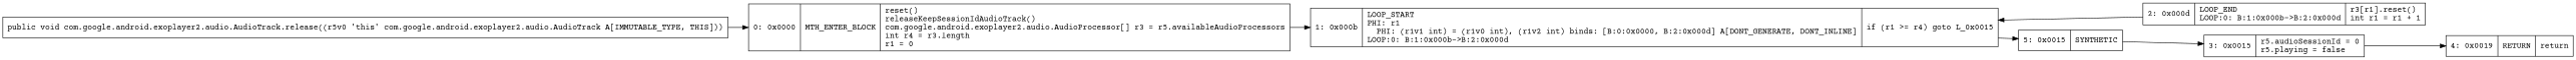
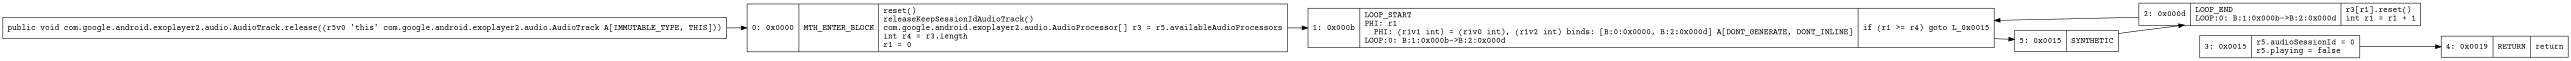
  digraph {
    fontname="Courier Prime"
    rankdir=LR
    node [fontname="Courier Prime" shape=record]
    edge [fontname="Courier Prime"]
    n1 [label="{0\:\ 0x0000|MTH_ENTER_BLOCK\l|reset()\lreleaseKeepSessionIdAudioTrack()\lcom.google.android.exoplayer2.audio.AudioProcessor[] r3 = r5.availableAudioProcessors\lint r4 = r3.length\lr1 = 0\l}"]
    n2 [label="{1\:\ 0x000b|LOOP_START\lPHI: r1 \l  PHI: (r1v1 int) = (r1v0 int), (r1v2 int) binds: [B:0:0x0000, B:2:0x000d] A[DONT_GENERATE, DONT_INLINE]\lLOOP:0: B:1:0x000b\-\>B:2:0x000d\l|if (r1 \>= r4) goto L_0x0015\l}"]
    n3 [label="{5\:\ 0x0015|SYNTHETIC\l}"]
    n4 [label="{2\:\ 0x000d|LOOP_END\lLOOP:0: B:1:0x000b\-\>B:2:0x000d\l|r3[r1].reset()\lint r1 = r1 + 1\l}"]
    n5 [label="{3\:\ 0x0015|r5.audioSessionId = 0\lr5.playing = false\l}"]
    n6 [label="{4\:\ 0x0019|RETURN\l|return\l}"]
    n7 [label="{public void com.google.android.exoplayer2.audio.AudioTrack.release((r5v0 'this' com.google.android.exoplayer2.audio.AudioTrack A[IMMUTABLE_TYPE, THIS])) }"]
    n1 -> n2
    n2 -> n3
-   n3 -> n5
+   n3 -> n4
    n4 -> n2
    n5 -> n6
    n7 -> n1
  }
